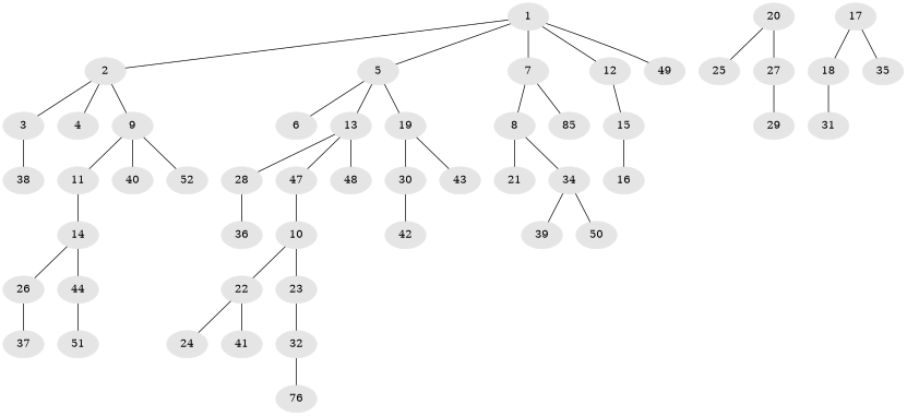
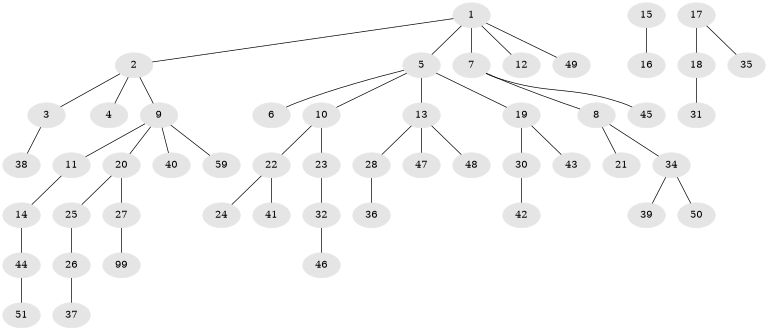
  graph {
    node [color=gray90 style=filled]
    edge [weight=1.0]
    1
    2
    5
    7
    12
    49
    3
    4
    9
    6
    10
    13
    19
    8
-   45 [label=85]
+   45
    15
    38
    11
    20
    40
-   52
+   52 [label=59]
    17
    18
    35
    22
    23
    28
    47
    48
    30
    43
    21
    34
    39
    50
    14
    25
    27
    24
    41
    32
    26
    44
    16
    36
    37
    51
    31
    42
-   29
-   46 [label=76]
+   29 [label=99]
+   46
    1 -- 2
    1 -- 5
    1 -- 7
    1 -- 12
    1 -- 49
    2 -- 3
    2 -- 4
    2 -- 9
    5 -- 6
-   47 -- 10
+   5 -- 10
    5 -- 13
    5 -- 19
    7 -- 8
    7 -- 45
-   12 -- 15 [weight=2.0]
    3 -- 38
    9 -- 11
+   9 -- 20
    9 -- 40
    9 -- 52
    10 -- 22
    10 -- 23 [weight=3.0]
    13 -- 28
    13 -- 47
    13 -- 48
    19 -- 30
    19 -- 43
    8 -- 21
    8 -- 34
    15 -- 16
    11 -- 14
    20 -- 25
    20 -- 27 [weight=3.0]
    17 -- 18
    17 -- 35
    18 -- 31 [weight=3.0]
    22 -- 24
    22 -- 41
    23 -- 32
    28 -- 36
    30 -- 42
    34 -- 39
    34 -- 50
-   14 -- 26
+   25 -- 26
    14 -- 44 [weight=3.0]
    27 -- 29
    32 -- 46
    26 -- 37
    44 -- 51
  }
